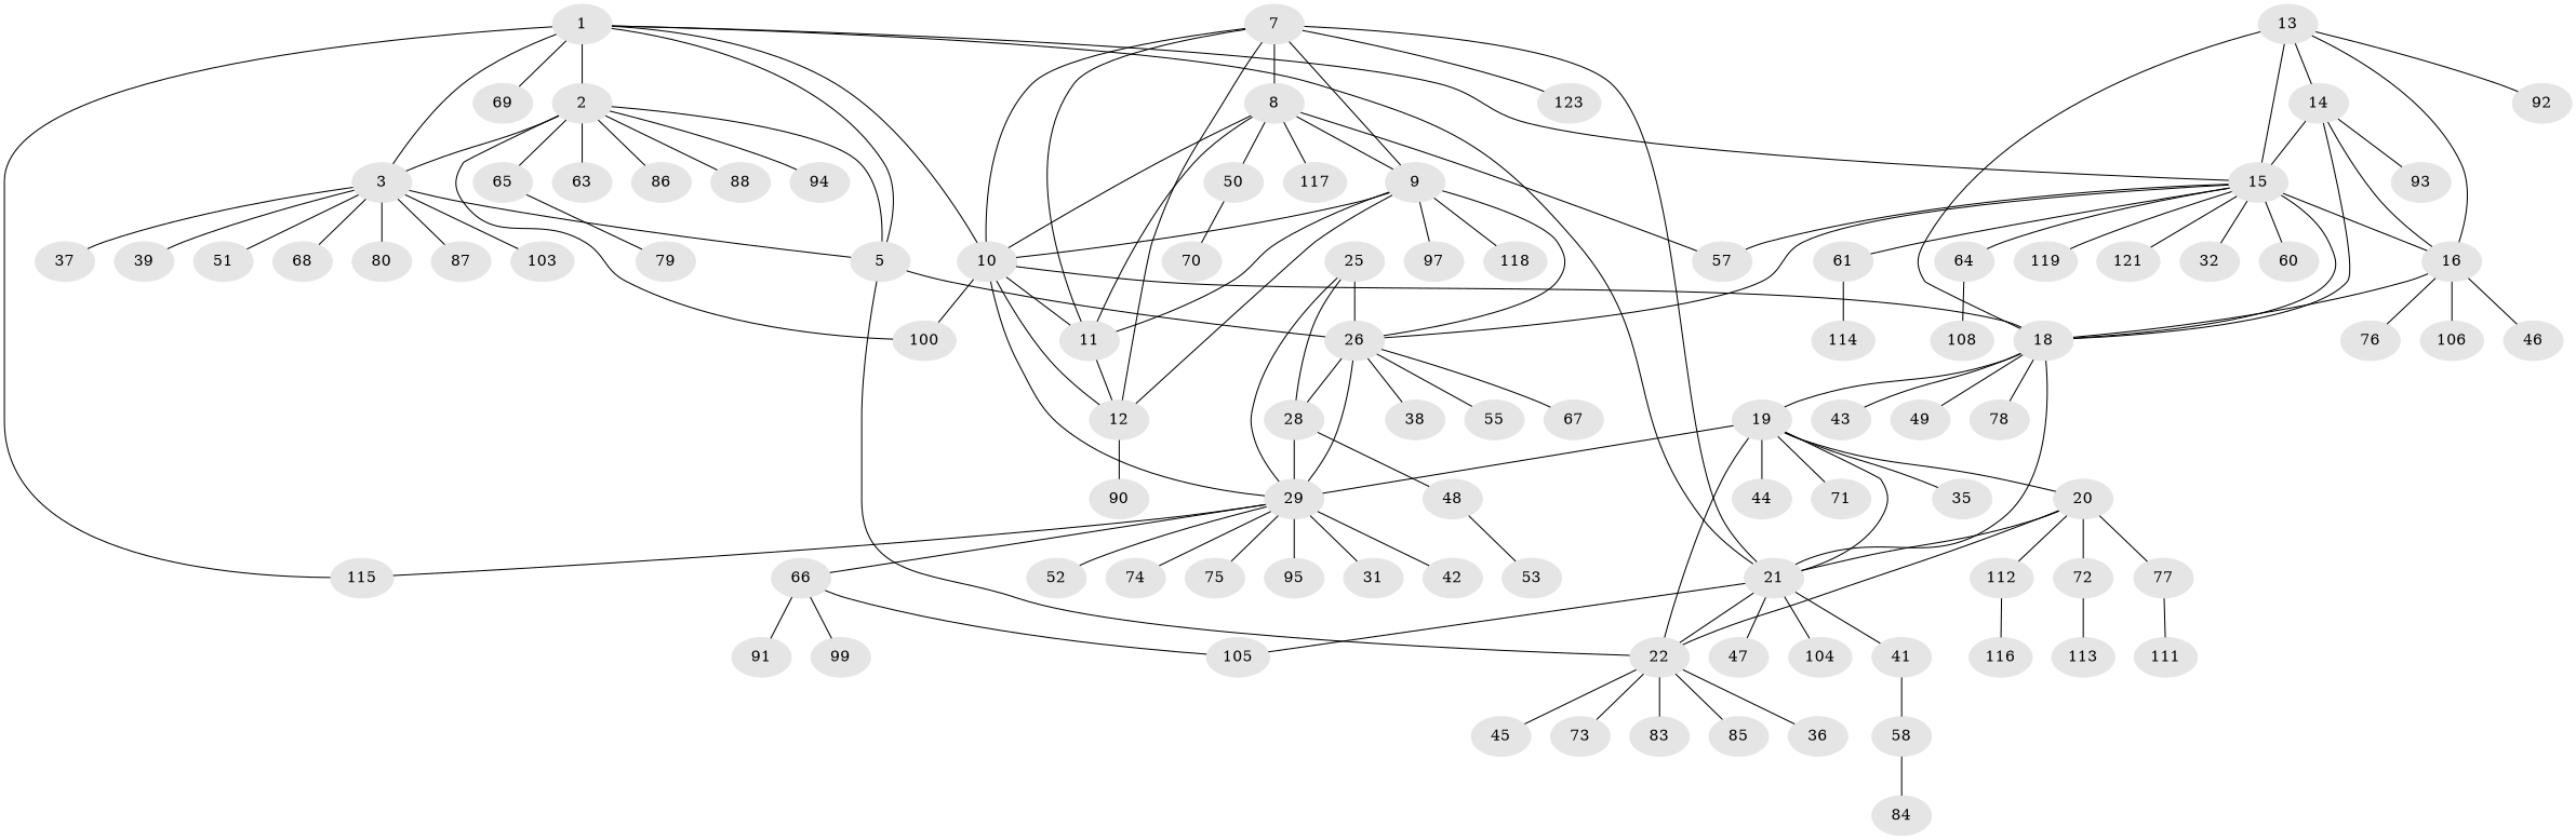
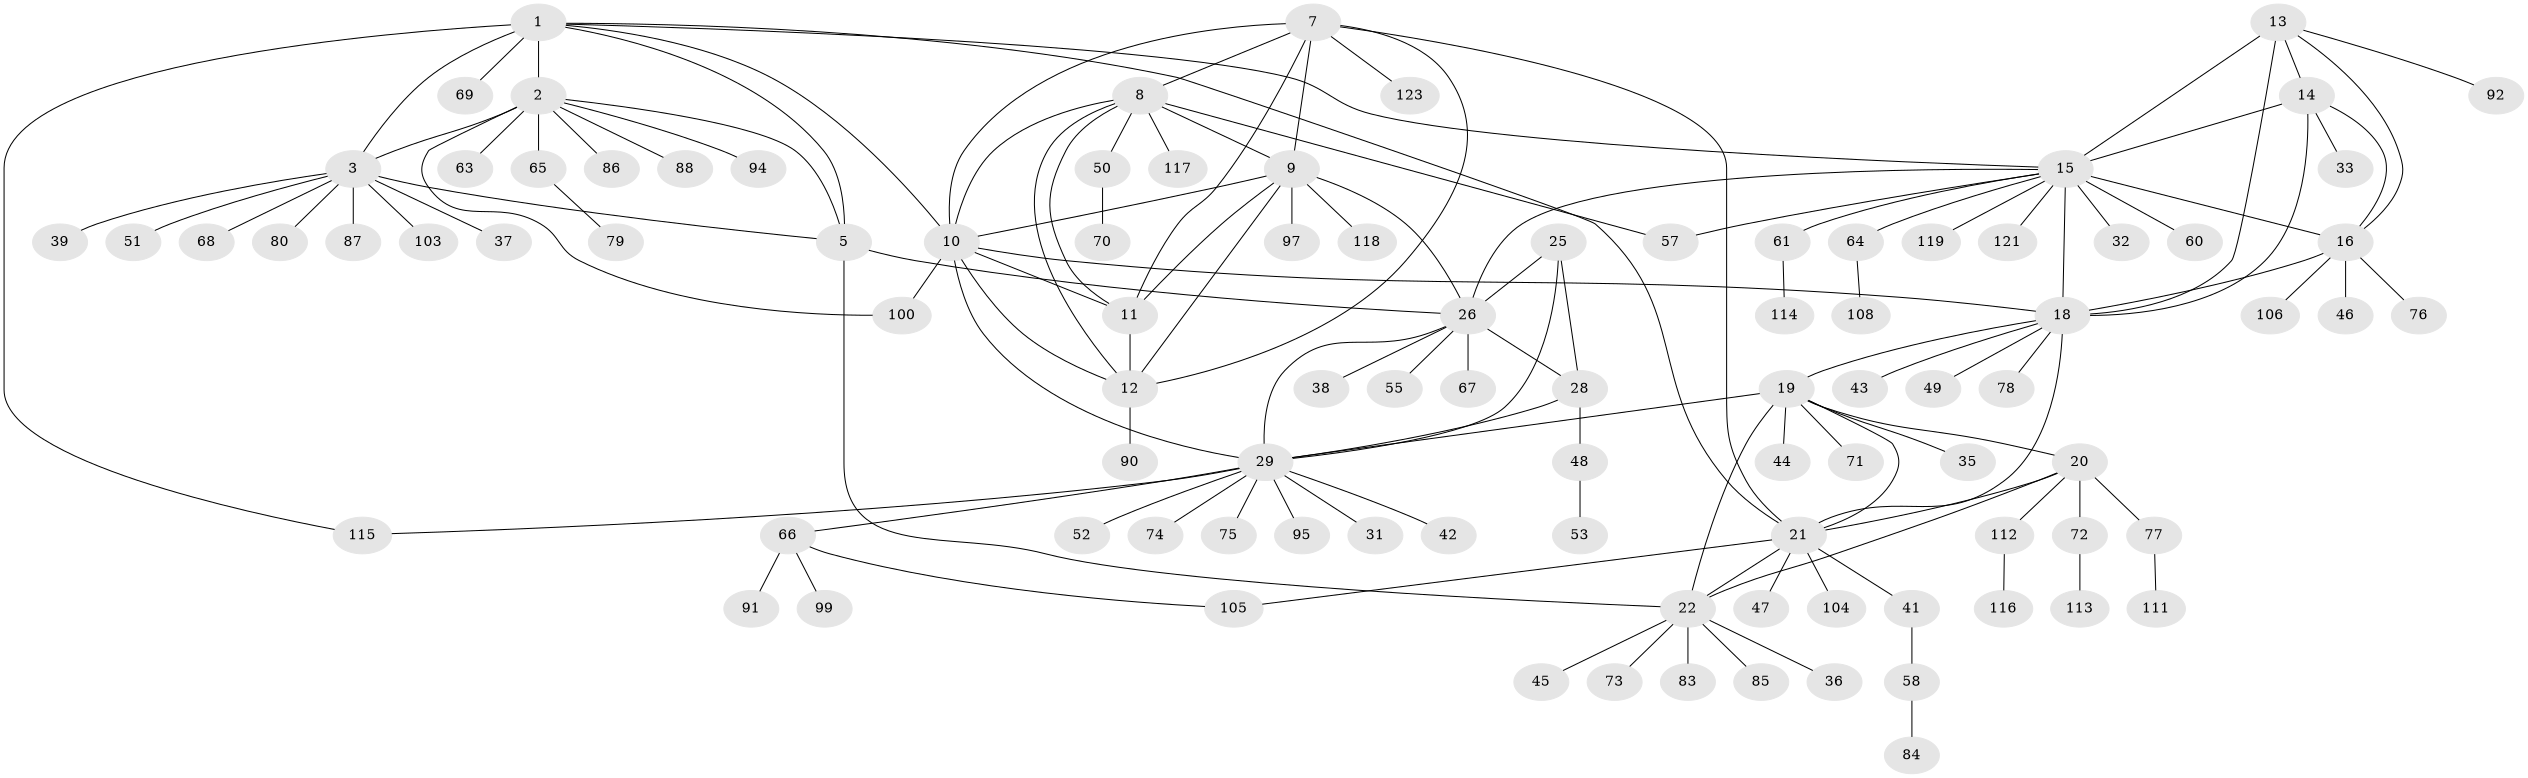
  graph {
    node [color=gray90 style=filled]
    1 [super="+4"]
    2 [super="+89"]
    3 [super="+6"]
    5
    10 [super="+82"]
    15 [super="+17"]
    21 [super="+40"]
    69
    115
    63 [super="+93"]
    65
    86
    88
    94
    100
    37
    39
    51
    68
    80
    87
    103
    22 [super="+24"]
    26 [super="+27"]
    11
    12 [super="+96"]
    18 [super="+81"]
    29 [super="+30"]
    57
    16 [super="+109"]
    32
    60
    61
    64
    119
    121
    41
    47
    104
    105
    79
    36
    45 [super="+56"]
    73 [super="+110"]
    83
    85
    28
    38
    55
    67
    7 [super="+62"]
    8 [super="+98"]
    9 [super="+34"]
    123
    50 [super="+120"]
    117
    97
    118
    90
    70
    19 [super="+23"]
    43 [super="+54"]
    49
    78
    31
    42
    52
    66 [super="+107"]
    74
    75
    95
    13
    14
    92 [super="+122"]
-   33 [label=93]
+   33
    46
    76
    106
    114
    108
    20 [super="+101"]
    35
    44
    71
    72 [super="+102"]
    77
    112
    113
    111
    116
    58
    25
    48
    53
    91
    99
    84
    1 -- 2 [weight=2]
    1 -- 3 [weight=4]
    1 -- 5 [weight=2]
    1 -- 10
    1 -- 15
    1 -- 21
    1 -- 69
    1 -- 115
    2 -- 3 [weight=2]
    2 -- 5
    2 -- 63
    2 -- 65
    2 -- 86
    2 -- 88
    2 -- 94
    2 -- 100
    3 -- 5 [weight=2]
    3 -- 37
    3 -- 39
    3 -- 51
    3 -- 68
    3 -- 80
    3 -- 87
    3 -- 103
    5 -- 22
    5 -- 26
    10 -- 100
    10 -- 11
    10 -- 12
    10 -- 18
    10 -- 29
    15 -- 26
    15 -- 18 [weight=2]
    15 -- 57
    15 -- 16 [weight=2]
    15 -- 32
    15 -- 60
    15 -- 61
    15 -- 64
    15 -- 119
    15 -- 121
    21 -- 22 [weight=2]
    21 -- 41
    21 -- 47
    21 -- 104
    21 -- 105
    65 -- 79
    22 -- 36
    22 -- 45
    22 -- 73
    22 -- 83
    22 -- 85
    26 -- 29 [weight=4]
    26 -- 28 [weight=2]
    26 -- 38
    26 -- 55
    26 -- 67
    11 -- 12
    12 -- 90
    18 -- 21
    18 -- 19
    18 -- 43
    18 -- 49
    18 -- 78
    29 -- 115
    29 -- 31
    29 -- 42
    29 -- 52
    29 -- 66
    29 -- 74
    29 -- 75
    29 -- 95
    16 -- 18
    16 -- 46
    16 -- 76
    16 -- 106
    61 -- 114
    64 -- 108
    41 -- 58
    28 -- 29 [weight=2]
    28 -- 48
    7 -- 10
    7 -- 21
    7 -- 11
    7 -- 12
    7 -- 8
    7 -- 9
    7 -- 123
    8 -- 10
    8 -- 11
+   8 -- 12
    8 -- 57
    8 -- 9
    8 -- 50
    8 -- 117
    9 -- 10
    9 -- 26
    9 -- 11
    9 -- 12
    9 -- 97
    9 -- 118
    50 -- 70
    19 -- 21 [weight=2]
    19 -- 22 [weight=4]
    19 -- 29
    19 -- 20 [weight=2]
    19 -- 35
    19 -- 44
    19 -- 71
    66 -- 105
    66 -- 91
    66 -- 99
    13 -- 15 [weight=2]
    13 -- 18
    13 -- 16
    13 -- 14
    13 -- 92
    14 -- 15 [weight=2]
    14 -- 18
    14 -- 16
    14 -- 33
    20 -- 21
    20 -- 22 [weight=2]
    20 -- 72
    20 -- 77
    20 -- 112
    72 -- 113
    77 -- 111
    112 -- 116
    58 -- 84
    25 -- 26 [weight=2]
    25 -- 29 [weight=2]
    25 -- 28
    48 -- 53
  }
